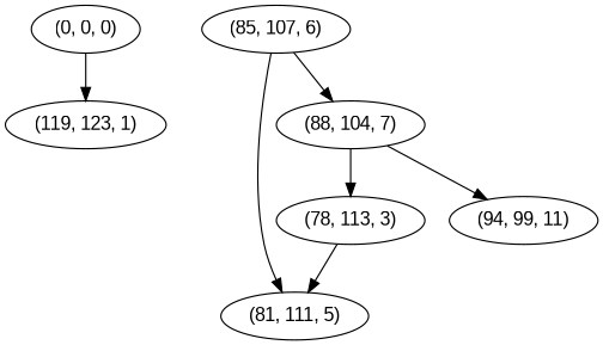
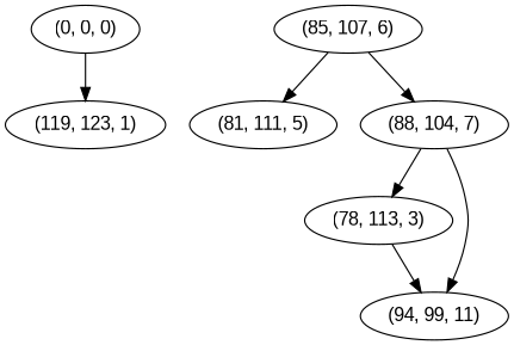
  digraph {
    fontname="Liberation Sans"
    node [fontname="Liberation Sans"]
    edge [fontname="Liberation Sans"]
    "(0, 0, 0)"
    "(119, 123, 1)"
    "(78, 113, 3)"
    "(81, 111, 5)"
    "(85, 107, 6)"
    "(88, 104, 7)"
    "(94, 99, 11)"
    "(0, 0, 0)" -> "(119, 123, 1)"
-   "(78, 113, 3)" -> "(81, 111, 5)"
+   "(78, 113, 3)" -> "(94, 99, 11)"
    "(85, 107, 6)" -> "(81, 111, 5)"
    "(85, 107, 6)" -> "(88, 104, 7)"
    "(88, 104, 7)" -> "(78, 113, 3)"
    "(88, 104, 7)" -> "(94, 99, 11)"
  }
